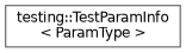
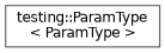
  digraph {
    rankdir=LR
-   n1 [color=grey40 fillcolor=white fontname=Helvetica fontsize=10 height=0.2 label="testing::TestParamInfo\l\< ParamType \>" shape=box style=filled width=0.4]
+   n1 [color=grey40 fillcolor=white fontname=Helvetica fontsize=10 height=0.2 label="testing::ParamType\l\< ParamType \>" shape=box style=filled width=0.4]
  }
